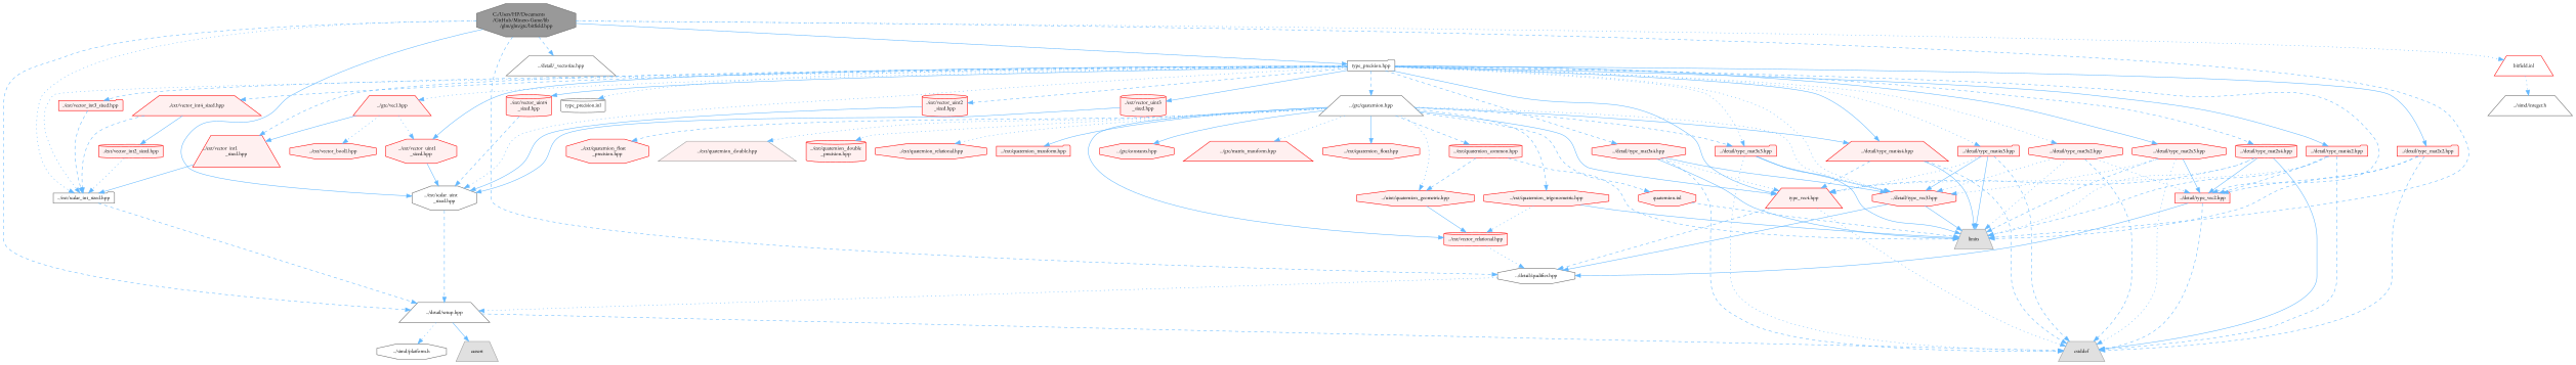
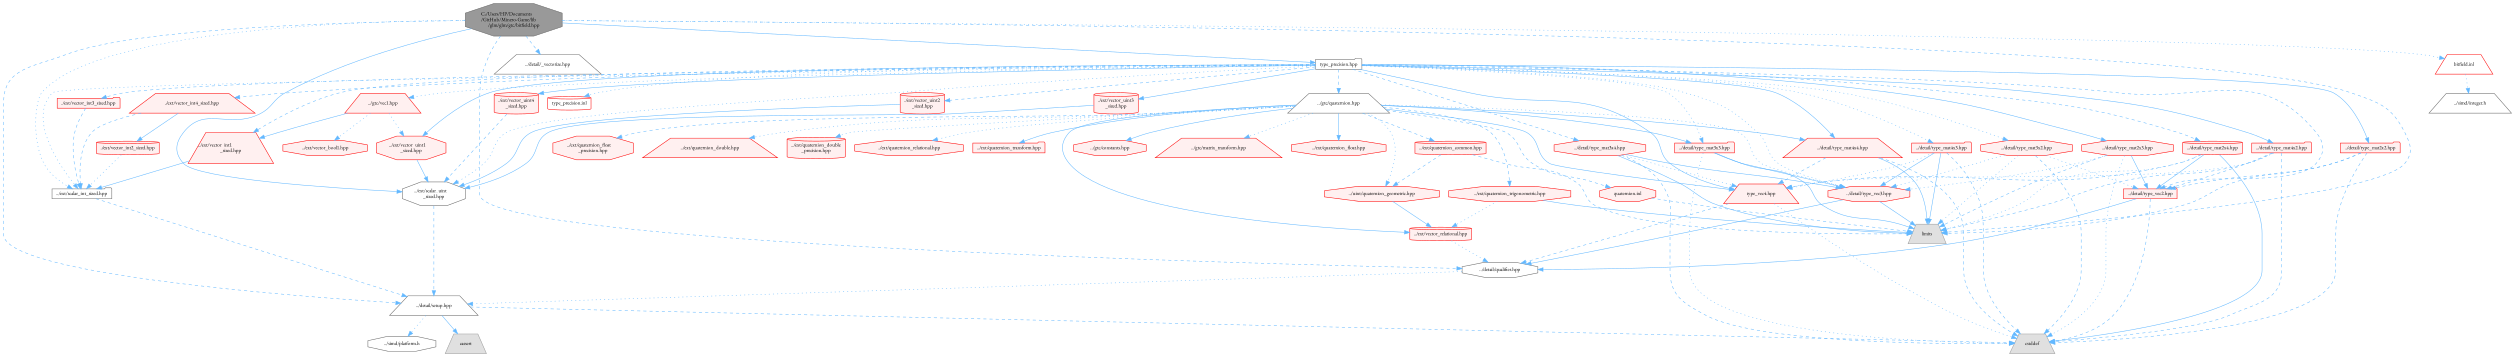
  digraph {
    fontname="EB Garamond"
    node [color=red fillcolor="#FFF0F0" fontname="EB Garamond" fontsize=10 shape=octagon style=filled]
    edge [color=steelblue1 fontname="EB Garamond" fontsize=10 labelfontname=Helvetica labelfontsize=10 style=dashed]
    n1 [color=gray40 fillcolor=grey60 fontcolor=black height=0.2 label="C:/Users/HP/Documents\l/GitHub/Minero-Game/lib\l/glm/glm/gtc/bitfield.hpp" width=0.4]
    n2 [color=grey40 fillcolor=white height=0.2 label="../detail/setup.hpp" shape=trapezium width=0.4]
    n3 [color=grey40 fillcolor=white height=0.2 label="../ext/scalar_int_sized.hpp" shape=folder width=0.4]
    n4 [color=grey40 fillcolor=white height=0.2 label="../ext/scalar_uint\l_sized.hpp" width=0.4]
    n5 [color=grey40 fillcolor=white height=0.2 label="../detail/qualifier.hpp" width=0.4]
    n6 [color=grey40 fillcolor=white height=0.2 label="../detail/_vectorize.hpp" shape=trapezium width=0.4]
    n7 [color=grey40 fillcolor=white height=0.2 label="type_precision.hpp" shape=folder width=0.4]
    n8 [color=grey60 fillcolor="#E0E0E0" height=0.2 label=limits shape=trapezium width=0.4]
    n9 [fillcolor=white height=0.2 label="bitfield.inl" shape=trapezium width=0.4]
    n10 [color=grey60 fillcolor="#E0E0E0" height=0.2 label=cassert shape=trapezium width=0.4]
    n11 [color=grey60 fillcolor="#E0E0E0" height=0.2 label=cstddef shape=trapezium width=0.4]
    n12 [color=grey40 fillcolor=white height=0.2 label="../simd/platform.h" width=0.4]
    n13 [color=grey40 fillcolor=white height=0.2 label="../gtc/quaternion.hpp" shape=trapezium width=0.4]
    n14 [height=0.2 label="../detail/type_mat3x3.hpp" shape=folder width=0.4]
    n15 [height=0.2 label="../detail/type_vec3.hpp" width=0.4]
    n16 [height=0.2 label="../detail/type_mat4x4.hpp" shape=trapezium width=0.4]
    n17 [height=0.2 label="type_vec4.hpp" shape=trapezium width=0.4]
    n18 [height=0.2 label="../gtc/vec1.hpp" shape=trapezium width=0.4]
    n19 [height=0.2 label="../ext/vector_int1\l_sized.hpp" shape=trapezium width=0.4]
    n20 [height=0.2 label="../ext/vector_uint1\l_sized.hpp" width=0.4]
    n21 [height=0.2 label="./ext/vector_int3_sized.hpp" shape=folder width=0.4]
    n22 [height=0.2 label="./ext/vector_int4_sized.hpp" shape=trapezium width=0.4]
    n23 [height=0.2 label="./ext/vector_uint2\l_sized.hpp" shape=cylinder width=0.4]
    n24 [height=0.2 label="./ext/vector_uint3\l_sized.hpp" shape=cylinder width=0.4]
    n25 [height=0.2 label="./ext/vector_uint4\l_sized.hpp" shape=cylinder width=0.4]
    n26 [height=0.2 label="../detail/type_vec2.hpp" shape=folder width=0.4]
    n27 [height=0.2 label="../detail/type_mat2x2.hpp" shape=folder width=0.4]
    n28 [height=0.2 label="../detail/type_mat2x3.hpp" width=0.4]
    n29 [height=0.2 label="../detail/type_mat2x4.hpp" shape=cylinder width=0.4]
    n30 [height=0.2 label="../detail/type_mat3x2.hpp" width=0.4]
    n31 [height=0.2 label="../detail/type_mat3x4.hpp" width=0.4]
    n32 [height=0.2 label="../detail/type_mat4x2.hpp" shape=folder width=0.4]
    n33 [height=0.2 label="../detail/type_mat4x3.hpp" shape=folder width=0.4]
-   n34 [color=grey40 fillcolor=white height=0.2 label="type_precision.inl" shape=cylinder width=0.4]
+   n34 [fillcolor=white height=0.2 label="type_precision.inl" shape=cylinder width=0.4]
    n35 [color=grey40 fillcolor=white height=0.2 label="../simd/integer.h" shape=trapezium width=0.4]
    n36 [height=0.2 label="../gtc/constants.hpp" width=0.4]
    n37 [height=0.2 label="../gtc/matrix_transform.hpp" shape=trapezium width=0.4]
    n38 [height=0.2 label="../ext/vector_relational.hpp" shape=cylinder width=0.4]
    n39 [height=0.2 label="../ext/quaternion_common.hpp" shape=cylinder width=0.4]
    n40 [height=0.2 label="../uint/quaternion_geometric.hpp" width=0.4]
    n41 [height=0.2 label="../ext/quaternion_float.hpp" width=0.4]
    n42 [height=0.2 label="../ext/quaternion_float\l_precision.hpp" width=0.4]
-   n43 [color=grey60 height=0.2 label="../ext/quaternion_double.hpp" shape=trapezium width=0.4]
+   n43 [height=0.2 label="../ext/quaternion_double.hpp" shape=trapezium width=0.4]
    n44 [height=0.2 label="../ext/quaternion_double\l_precision.hpp" shape=cylinder width=0.4]
    n45 [height=0.2 label="../ext/quaternion_relational.hpp" width=0.4]
    n46 [height=0.2 label="../ext/quaternion_trigonometric.hpp" width=0.4]
    n47 [height=0.2 label="../ext/quaternion_transform.hpp" shape=folder width=0.4]
    n48 [height=0.2 label="quaternion.inl" width=0.4]
    n49 [height=0.2 label="../ext/vector_bool1.hpp" width=0.4]
    n50 [height=0.2 label="./ext/vector_int2_sized.hpp" shape=cylinder width=0.4]
    n1 -> n2
    n1 -> n3 [style=dotted]
    n1 -> n4 [style=solid]
    n1 -> n5
    n1 -> n6
    n1 -> n7 [style=solid]
    n1 -> n8
    n1 -> n9 [style=dotted]
    n2 -> n10 [style=solid]
    n2 -> n11
    n2 -> n12 [style=dotted]
    n3 -> n2
    n4 -> n2
    n5 -> n2 [style=dotted]
    n7 -> n3 [style=dotted]
    n7 -> n4 [style=dotted]
    n7 -> n13
    n7 -> n14 [style=dotted]
    n7 -> n15 [style=dotted]
    n7 -> n16 [style=solid]
    n7 -> n17 [style=solid]
    n7 -> n18 [style=dotted]
    n7 -> n19
    n7 -> n20 [style=solid]
    n7 -> n21
    n7 -> n22
    n7 -> n23
    n7 -> n24 [style=solid]
    n7 -> n25 [style=solid]
    n7 -> n26
    n7 -> n27 [style=solid]
    n7 -> n28 [style=solid]
    n7 -> n29
    n7 -> n30 [style=dotted]
    n7 -> n31
    n7 -> n32 [style=solid]
    n7 -> n33 [style=dotted]
    n7 -> n34 [style=dotted]
    n9 -> n35 [style=dotted]
-   n13 -> n14
+   n13 -> n14 [style=solid]
    n13 -> n15 [style=dotted]
    n13 -> n16 [style=solid]
    n13 -> n17 [style=solid]
    n13 -> n36 [style=solid]
    n13 -> n37 [style=dotted]
    n13 -> n38 [style=solid]
    n13 -> n39
    n13 -> n40 [style=dotted]
    n13 -> n41 [style=solid]
    n13 -> n42
    n13 -> n43 [style=dotted]
    n13 -> n44 [style=dotted]
    n13 -> n45 [style=dotted]
    n13 -> n46
    n13 -> n47 [style=solid]
    n13 -> n48
    n14 -> n8 [style=solid]
    n14 -> n11 [style=dotted]
    n14 -> n15 [style=solid]
    n15 -> n5 [style=solid]
    n15 -> n8 [style=solid]
    n16 -> n8 [style=solid]
    n16 -> n11
    n16 -> n17
    n17 -> n5
    n17 -> n11 [style=dotted]
    n18 -> n19 [style=solid]
    n18 -> n20 [style=dotted]
    n18 -> n49 [style=dotted]
    n19 -> n3 [style=solid]
    n20 -> n4 [style=solid]
    n21 -> n3
    n22 -> n3
    n22 -> n50 [style=solid]
    n23 -> n4 [style=solid]
    n24 -> n4 [style=solid]
    n25 -> n4
    n26 -> n5 [style=solid]
    n26 -> n11
    n27 -> n8
    n27 -> n11
    n27 -> n26
    n28 -> n8
    n28 -> n11 [style=dotted]
    n28 -> n15 [style=dotted]
    n28 -> n26 [style=solid]
    n29 -> n8 [style=dotted]
    n29 -> n11 [style=solid]
    n29 -> n17
    n29 -> n26 [style=solid]
    n30 -> n8 [style=dotted]
    n30 -> n11
    n30 -> n15 [style=dotted]
    n30 -> n26 [style=dotted]
    n31 -> n8 [style=solid]
    n31 -> n11
    n31 -> n15 [style=solid]
    n31 -> n17 [style=dotted]
    n32 -> n8
    n32 -> n11
    n32 -> n17 [style=dotted]
    n32 -> n26
    n33 -> n8 [style=solid]
    n33 -> n11
    n33 -> n15 [style=solid]
    n33 -> n17 [style=dotted]
    n38 -> n5 [style=dotted]
    n39 -> n8
    n39 -> n40
    n40 -> n38 [style=solid]
    n46 -> n8 [style=solid]
    n46 -> n38 [style=dotted]
    n48 -> n8
    n50 -> n3 [style=dotted]
  }
